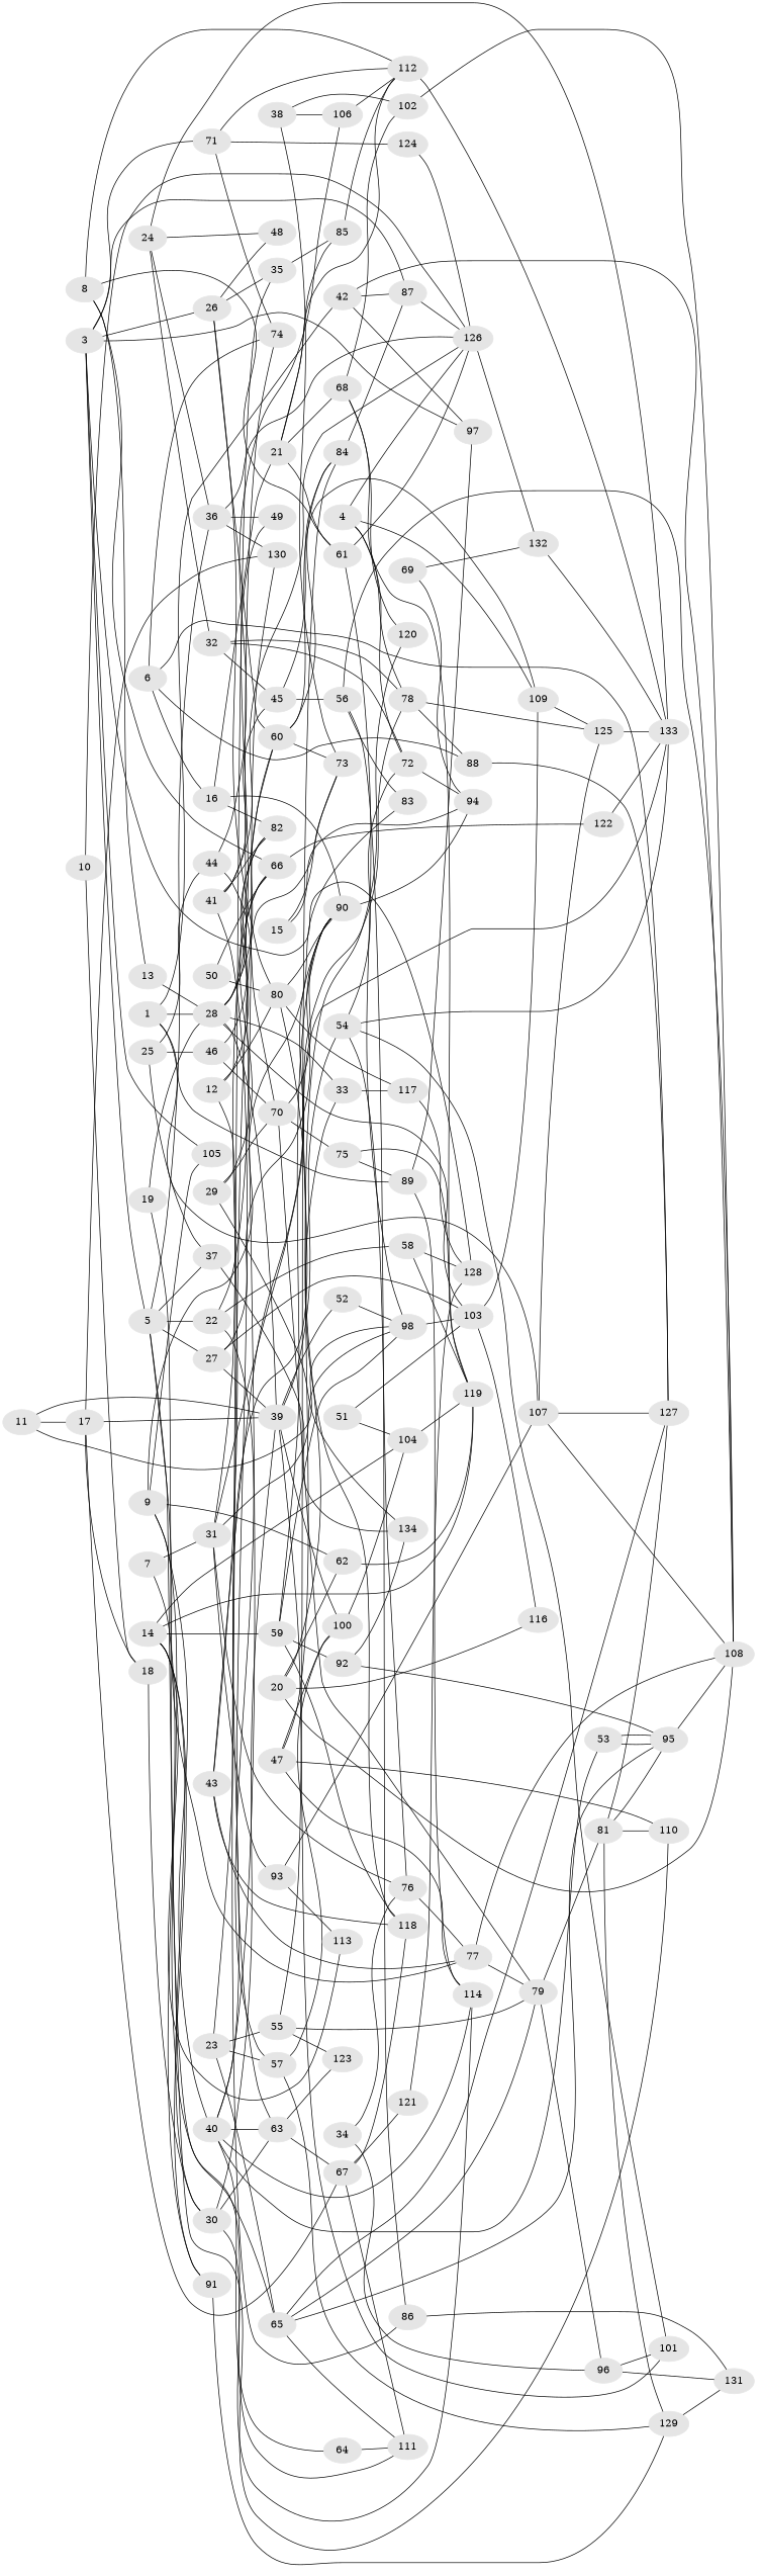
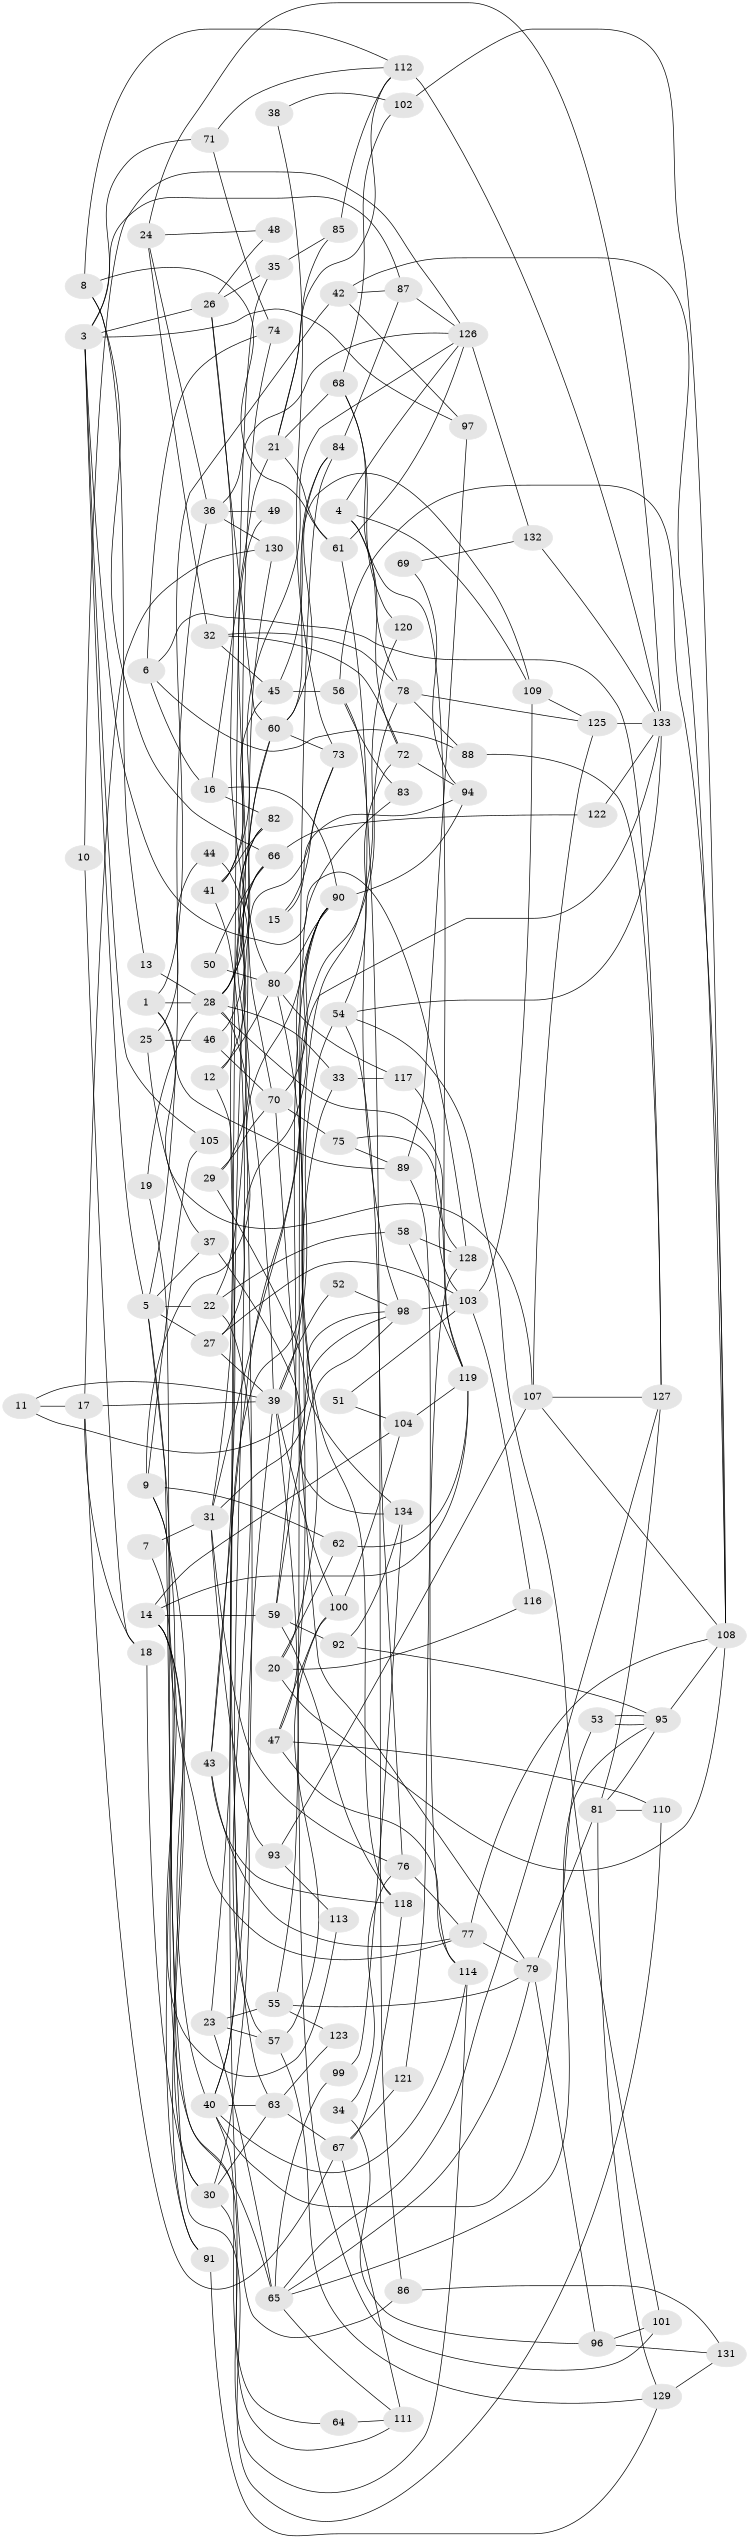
  graph {
    rankdir=LR
    node [color=gray90 style=filled]
    1
    28
    42
    89
    107
    66
    39
    33
    60
    103
    49
    108
    87
    97
    114
    127
    125
    29
    70
    134
    30
    63
    3
    5
    26
    71
    105
    128
    22
    27
    36
    37
    77
    110
    80
    48
    35
    74
    112
-   124
    126
    4
    72
    78
    109
    94
    88
    132
    130
    57
    58
    90
    79
    6
    16
    82
    21
    7
    31
    91
    98
    76
    93
    129
    8
    13
    61
    122
    133
    9
    40
    62
    65
    83
    53
    64
    119
    111
    95
+   99
    10
    18
    11
    17
    67
    52
    54
    100
    101
    12
    86
    117
    118
    131
    14
    59
    104
    113
    92
    15
    73
    68
    85
    121
    19
    20
    116
    102
    120
    23
    55
    84
    123
    24
    32
    45
    25
    44
    46
-   106
    75
    56
    34
    96
    38
    41
    43
    47
    50
    51
    81
    69
    1 -- 28
    1 -- 42
    1 -- 89
    1 -- 107
    28 -- 66
    28 -- 39
    28 -- 33
    28 -- 60
    28 -- 103
    28 -- 49
    42 -- 108
    42 -- 87
    42 -- 97
    89 -- 97
    89 -- 114
    107 -- 108
    107 -- 127
    107 -- 125
    66 -- 122
    39 -- 52
    39 -- 54
    39 -- 100
    39 -- 101
    33 -- 117
    60 -- 109
    60 -- 73
    60 -- 84
    103 -- 109
    103 -- 116
    87 -- 126
    125 -- 133
    29 -- 66
    29 -- 70
    29 -- 134
    70 -- 90
    70 -- 79
    70 -- 75
    30 -- 39
    30 -- 114
    30 -- 63
    63 -- 67
    63 -- 123
    3 -- 87
    3 -- 97
    3 -- 5
    3 -- 26
    3 -- 71
    3 -- 105
    3 -- 128
    5 -- 22
    5 -- 27
    5 -- 36
    5 -- 37
    5 -- 77
    5 -- 110
    26 -- 60
    26 -- 80
    26 -- 48
    26 -- 35
    71 -- 74
    71 -- 112
-   71 -- 124
    22 -- 130
    22 -- 57
    22 -- 58
    27 -- 39
    27 -- 103
    27 -- 90
    36 -- 49
    36 -- 126
    36 -- 130
    37 -- 134
    77 -- 108
    77 -- 79
    80 -- 90
    80 -- 117
    80 -- 118
    35 -- 85
    112 -- 133
-   124 -- 126
    126 -- 132
    4 -- 126
    4 -- 72
    4 -- 78
    4 -- 109
    72 -- 94
    78 -- 125
    78 -- 88
    109 -- 125
    88 -- 127
    132 -- 133
    57 -- 129
    57 -- 100
    58 -- 128
    58 -- 119
    90 -- 94
    79 -- 96
    79 -- 81
    6 -- 127
    6 -- 74
    6 -- 88
    6 -- 16
    16 -- 90
    16 -- 82
    16 -- 21
    21 -- 112
    21 -- 61
    21 -- 68
    21 -- 85
    7 -- 31
    7 -- 91
    31 -- 35
    31 -- 78
    31 -- 98
    31 -- 76
    31 -- 93
    91 -- 129
    98 -- 103
    76 -- 77
    93 -- 107
    93 -- 113
    129 -- 131
    8 -- 66
    8 -- 112
    8 -- 13
    8 -- 61
    13 -- 28
    61 -- 126
    61 -- 98
    122 -- 133
    9 -- 105
    9 -- 40
    9 -- 62
    9 -- 65
    9 -- 83
    40 -- 114
    40 -- 63
    40 -- 74
    40 -- 133
    40 -- 53
    40 -- 64
    62 -- 119
    65 -- 127
    65 -- 79
    65 -- 111
    65 -- 95
+   65 -- 99
    53 -- 95
    53 -- 95
    64 -- 111
    95 -- 108
+   99 -- 134
    10 -- 126
    10 -- 18
    18 -- 30
    11 -- 39
    11 -- 98
    11 -- 17
    17 -- 39
    17 -- 130
    17 -- 18
    17 -- 67
    67 -- 111
    67 -- 118
    67 -- 121
    52 -- 98
    54 -- 72
    54 -- 76
    54 -- 133
    54 -- 101
    100 -- 104
    12 -- 80
    12 -- 82
    12 -- 86
    86 -- 131
    117 -- 128
    14 -- 30
    14 -- 91
    14 -- 119
    14 -- 59
    14 -- 104
    14 -- 113
    59 -- 90
    59 -- 98
    59 -- 118
    59 -- 92
    104 -- 119
    92 -- 134
    92 -- 95
    15 -- 94
    15 -- 73
    68 -- 119
    68 -- 102
    68 -- 120
    85 -- 112
    121 -- 128
    19 -- 28
    19 -- 111
    20 -- 33
    20 -- 108
    20 -- 62
    20 -- 116
    102 -- 108
    23 -- 57
    23 -- 65
    23 -- 73
    23 -- 55
    55 -- 79
    55 -- 84
    55 -- 123
    84 -- 87
    24 -- 36
    24 -- 48
    24 -- 133
    24 -- 32
    32 -- 72
    32 -- 78
    32 -- 45
    45 -- 84
    45 -- 56
    25 -- 37
    25 -- 44
    25 -- 46
    44 -- 70
-   44 -- 106
    46 -- 70
    46 -- 82
-   106 -- 112
    75 -- 89
    75 -- 119
    56 -- 108
    56 -- 83
    56 -- 86
    34 -- 76
    34 -- 96
    96 -- 101
    96 -- 131
    38 -- 73
    38 -- 102
-   38 -- 106
    41 -- 63
    41 -- 126
    41 -- 82
    41 -- 45
    43 -- 60
    43 -- 77
    43 -- 90
    43 -- 118
    47 -- 114
    47 -- 110
    47 -- 100
    47 -- 120
    50 -- 66
    50 -- 80
    51 -- 103
    51 -- 104
    81 -- 127
    81 -- 110
    81 -- 129
    81 -- 95
    69 -- 94
    69 -- 132
  }
